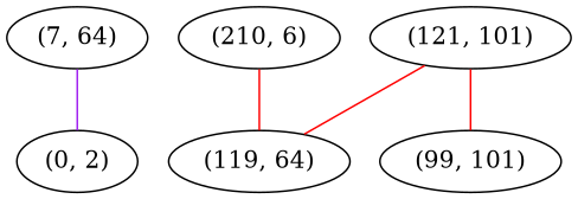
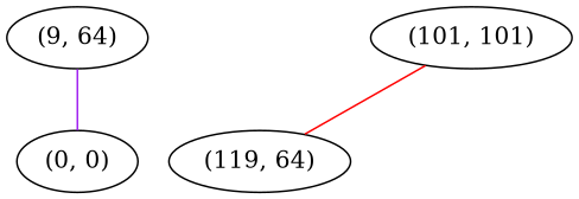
  graph {
    edge [color=red weight=1]
-   "(9, 64)" [label="(7, 64)"]
-   "(0, 0)" [label="(0, 2)"]
+   "(9, 64)"
+   "(0, 0)"
    n3 [label="(119, 64)"]
-   "(101, 101)" [label="(121, 101)"]
-   "(99, 101)"
-   "(210, 6)"
+   "(101, 101)"
    "(9, 64)" -- "(0, 0)" [color=purple weight=4]
    "(101, 101)" -- n3
-   "(101, 101)" -- "(99, 101)"
-   "(210, 6)" -- n3
  }
